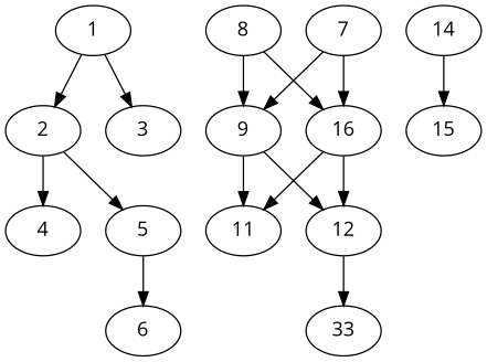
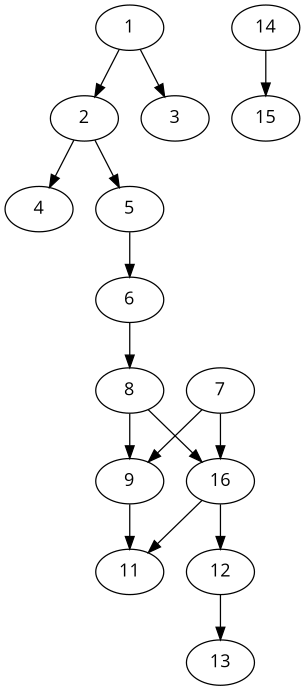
  digraph {
    fontname="Open Sans"
    node [alpha=0.10 fontname="Open Sans"]
    edge [fontname="Open Sans"]
    1 [alpha=0.01 expect_size=21524480]
    2 [alpha=0.18 expect_size=38600704]
    3 [alpha=0.02 expect_size=46690304]
    4 [alpha=0.13 expect_size=9129984]
    5 [expect_size=40385536]
    6 [alpha=0.08 expect_size=19640320]
    8 [alpha=0.02 expect_size=18721792]
    7 [alpha=0.03 expect_size=38553600]
    9 [alpha=0.12 expect_size=48842752]
    n10 [expect_size=38083584 label=16]
    11 [alpha=0.00 expect_size=21816320]
    12 [alpha=0.04 expect_size=25160704]
-   13 [alpha=0.08 expect_size=20396032 label=33]
+   13 [alpha=0.08 expect_size=20396032]
    14 [alpha=0.16 expect_size=24133632]
    15 [expect_size=7963648]
    1 -> 2
    1 -> 3
    2 -> 4
    2 -> 5
    5 -> 6
+   6 -> 8
    8 -> 9
    8 -> n10
    7 -> 9
    7 -> n10
    9 -> 11
-   9 -> 12
    n10 -> 11
    n10 -> 12
    12 -> 13
    14 -> 15
  }
